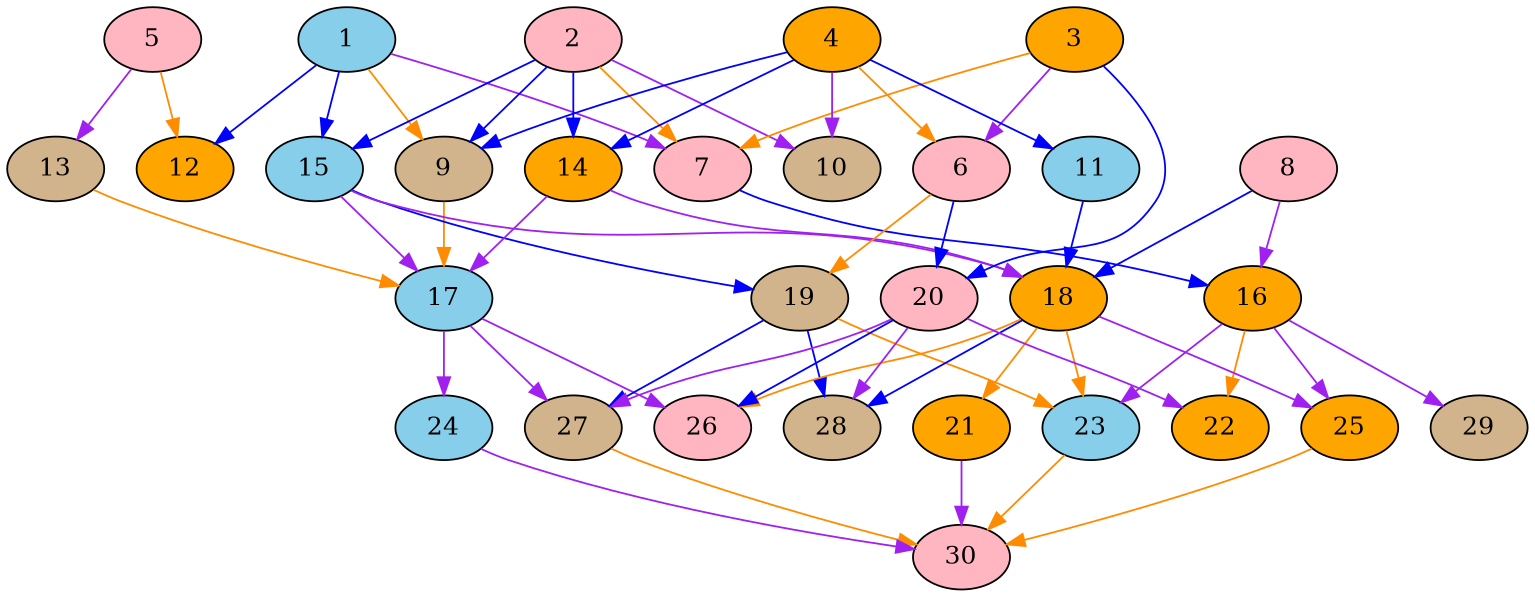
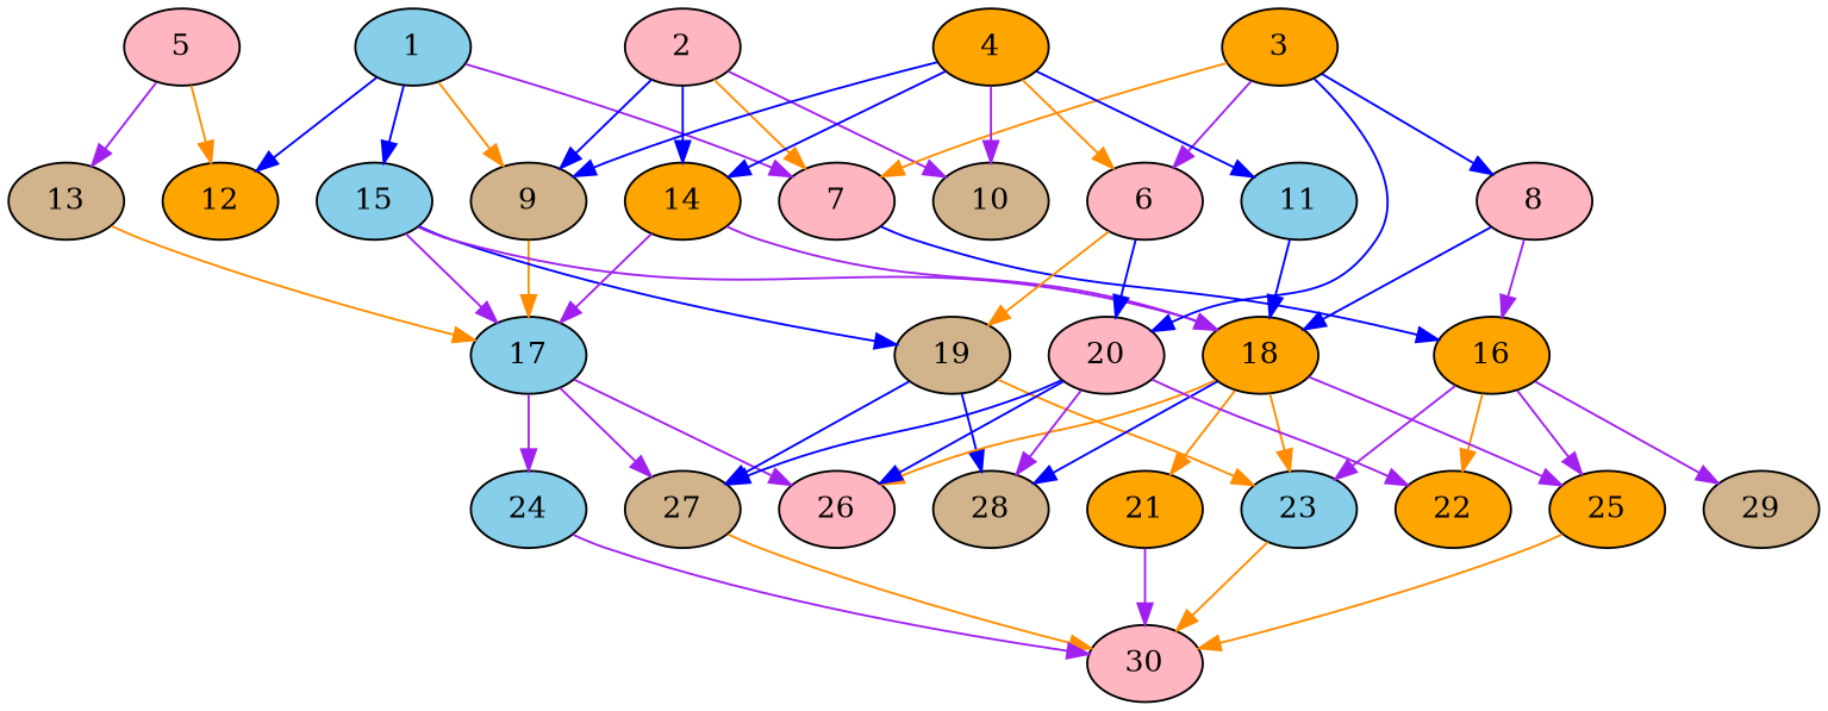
  digraph {
    node [alpha=0.17 fillcolor=orange style=filled]
    edge [color=purple]
    1 [expect_size=43229184 fillcolor=skyblue]
    7 [alpha=0.05 expect_size=17674240 fillcolor=lightpink]
    9 [alpha=0.08 expect_size=36402176 fillcolor=tan]
    12 [alpha=0.14 expect_size=15725568]
    15 [alpha=0.12 expect_size=38632448 fillcolor=skyblue]
    16 [alpha=0.07 expect_size=7462912]
    17 [alpha=0.01 expect_size=36874240 fillcolor=skyblue]
    19 [expect_size=15680512 fillcolor=tan]
    18 [alpha=0.08 expect_size=48812032]
    23 [expect_size=32588800 fillcolor=skyblue]
    22 [alpha=0.04 expect_size=45631488]
    25 [alpha=0.19 expect_size=6563840]
    29 [alpha=0.10 expect_size=25700352 fillcolor=tan]
    27 [alpha=0.14 expect_size=50692096 fillcolor=tan]
    26 [alpha=0.14 expect_size=34485248 fillcolor=lightpink]
    24 [expect_size=13756416 fillcolor=skyblue]
    28 [alpha=0.05 expect_size=6300672 fillcolor=tan]
    21 [alpha=0.15 expect_size=25849856]
    2 [alpha=0.05 expect_size=8814592 fillcolor=lightpink]
    10 [alpha=0.16 expect_size=14705664 fillcolor=tan]
    14 [expect_size=27260928]
    3 [alpha=0.20 expect_size=15236096]
    6 [alpha=0.12 expect_size=36182016 fillcolor=lightpink]
    8 [alpha=0.06 expect_size=31095808 fillcolor=lightpink]
    20 [alpha=0.08 expect_size=34214912 fillcolor=lightpink]
    4 [alpha=0.05 expect_size=23021568]
    11 [alpha=0.08 expect_size=22610944 fillcolor=skyblue]
    5 [alpha=0.07 expect_size=8718336 fillcolor=lightpink]
    13 [alpha=0.12 expect_size=27264000 fillcolor=tan]
    30 [alpha=0.18 expect_size=19359744 fillcolor=lightpink]
    1 -> 7
    1 -> 9 [color=darkorange]
    1 -> 12 [color=blue]
    1 -> 15 [color=blue]
    7 -> 16 [color=blue]
    9 -> 17 [color=darkorange]
    15 -> 17
    15 -> 19 [color=blue]
    15 -> 18
    16 -> 23
    16 -> 22 [color=darkorange]
    16 -> 25
    16 -> 29
    17 -> 27
    17 -> 26
    17 -> 24
    19 -> 23 [color=darkorange]
    19 -> 27 [color=blue]
    19 -> 28 [color=blue]
    18 -> 23 [color=darkorange]
    18 -> 25
    18 -> 26 [color=darkorange]
    18 -> 28 [color=blue]
    18 -> 21 [color=darkorange]
    23 -> 30 [color=darkorange]
    25 -> 30 [color=darkorange]
    27 -> 30 [color=darkorange]
    24 -> 30
    21 -> 30
    2 -> 7 [color=darkorange]
    2 -> 9 [color=blue]
-   2 -> 15 [color=blue]
    2 -> 10
    2 -> 14 [color=blue]
    14 -> 17
    14 -> 18
    3 -> 7 [color=darkorange]
    3 -> 6
+   3 -> 8 [color=blue]
    3 -> 20 [color=blue]
    6 -> 19 [color=darkorange]
    6 -> 20 [color=blue]
    8 -> 16
    8 -> 18 [color=blue]
    20 -> 22
-   20 -> 27
+   20 -> 27 [color=blue]
    20 -> 26 [color=blue]
    20 -> 28
    4 -> 9 [color=blue]
    4 -> 10
    4 -> 14 [color=blue]
    4 -> 6 [color=darkorange]
    4 -> 11 [color=blue]
    11 -> 18 [color=blue]
    5 -> 12 [color=darkorange]
    5 -> 13
    13 -> 17 [color=darkorange]
  }
